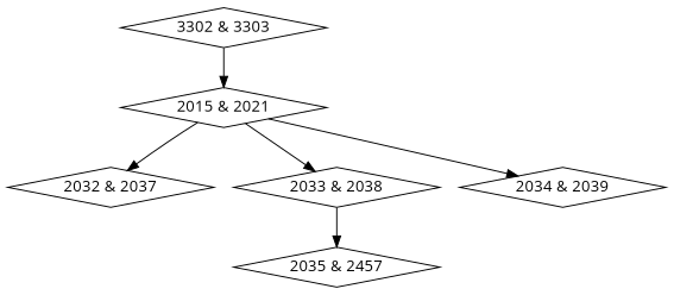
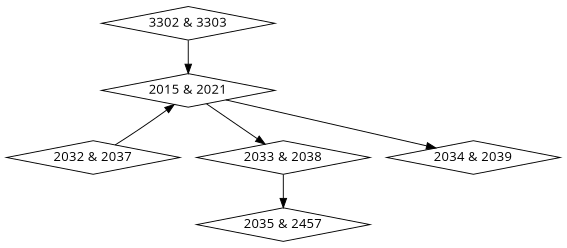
  digraph {
    fontname="Open Sans"
    node [fontname="Open Sans" shape=diamond]
    edge [fontname="Open Sans"]
    n1 [label="2015 & 2021"]
    n2 [label="2032 & 2037"]
    n3 [label="2033 & 2038"]
    n4 [label="2034 & 2039"]
    n5 [label="2035 & 2457"]
    n6 [label="3302 & 3303"]
-   n1 -> n2
+   n2 -> n1
    n1 -> n3
    n1 -> n4
    n3 -> n5
    n6 -> n1
  }
